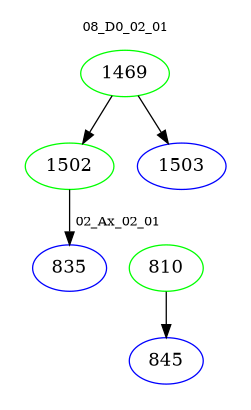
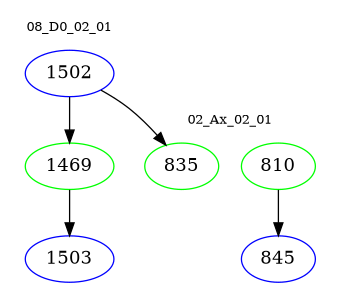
  digraph {
    node [color=green]
    edge [color=black]
    n1 [label=810]
    n2 [color=blue label=845]
-   n3 [color=blue label=835]
+   n3 [label=835]
    n4 [label=1469]
-   n5 [label=1502]
+   n5 [color=blue label=1502]
    n6 [color=blue label=1503]
    subgraph cluster_1 {
      color=white
      fontsize=10
      label="02_Ax_02_01"
      n1
      n2
      n3
    }
    subgraph cluster_2 {
      color=white
      fontsize=10
      label="08_D0_02_01"
      n4
      n5
      n6
    }
    n1 -> n2
-   n4 -> n5
+   n5 -> n4
    n4 -> n6
    n5 -> n3
  }
